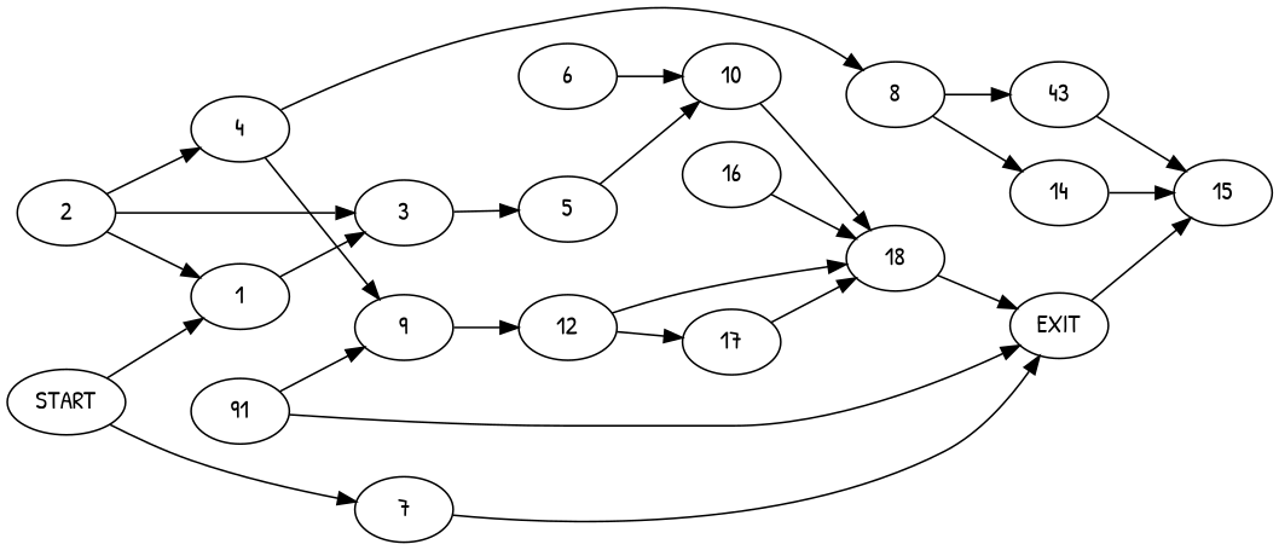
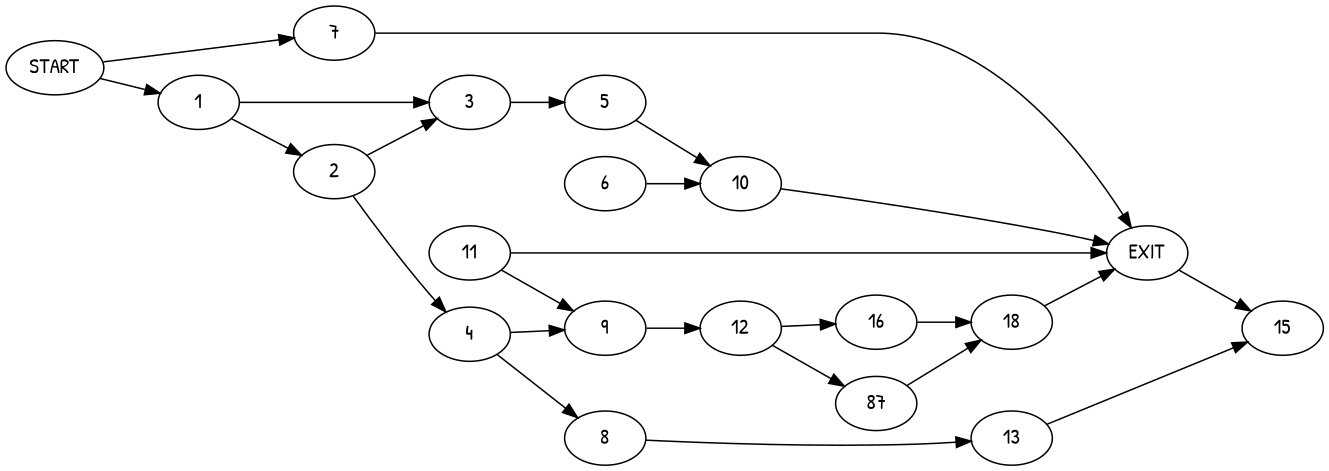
  digraph {
    fontname="Patrick Hand"
    rankdir=LR
    node [fontname="Patrick Hand"]
    edge [fontname="Patrick Hand"]
    n1 [label=START]
    1
    7
    2
    3
    n6 [label=EXIT]
    15
    4
    5
    8
    9
    10
    6
-   13 [label=43]
-   14
+   13
    12
-   11 [label=91]
+   11
    16
-   17
+   17 [label=87]
    18
    n1 -> 1
    n1 -> 7
-   2 -> 1
+   1 -> 2
    1 -> 3
    7 -> n6
    2 -> 3
    2 -> 4
    3 -> 5
    n6 -> 15
    4 -> 8
    4 -> 9
    5 -> 10
    8 -> 13
-   8 -> 14
    9 -> 12
-   10 -> 18
+   10 -> n6
    6 -> 10
    13 -> 15
-   14 -> 15
-   12 -> 18
+   12 -> 16
    12 -> 17
    11 -> n6
    11 -> 9
    16 -> 18
    17 -> 18
    18 -> n6
  }
